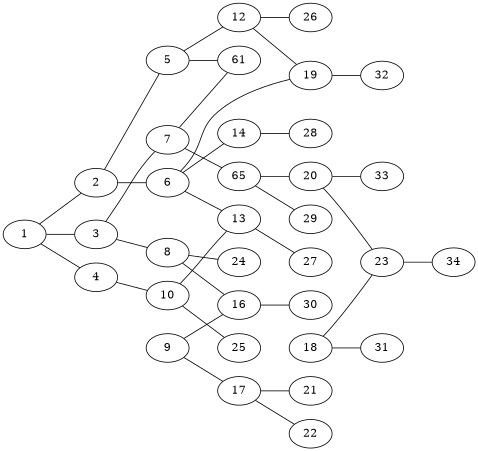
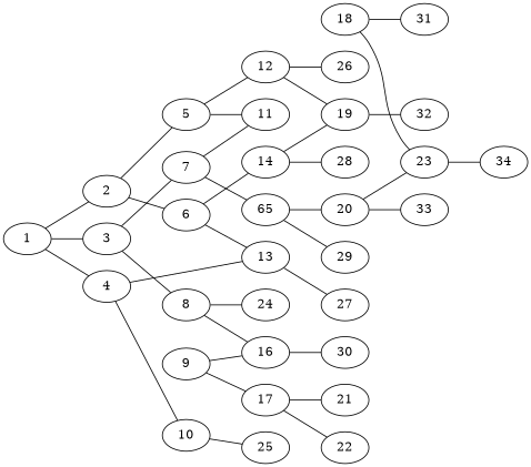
  graph {
    rankdir=LR
    node [chem=C]
    edge [valence=1]
    1
    2
    3
    4
    5
    6
    7
    8
    10
-   11 [label=61]
+   11
    12
    13
    14
    n14 [label=65]
    16
    24 [chem=H]
    9
    17 [chem=N]
    25 [chem=H]
    19
    26 [chem=H]
    27 [chem=H]
    28 [chem=H]
    20
    29 [chem=H]
    30 [chem=H]
    21 [chem=O]
    22 [chem=O]
    18
    23
    31 [chem=H]
    32 [chem=H]
    33 [chem=H]
    34 [chem=H]
    1 -- 2
    1 -- 3 [valence=2]
    1 -- 4
    2 -- 5
    2 -- 6 [valence=2]
    3 -- 7
    3 -- 8
    4 -- 10
    5 -- 11
    5 -- 12 [valence=2]
    6 -- 13
    6 -- 14
    7 -- 11 [valence=2]
    7 -- n14
    8 -- 16 [valence=2]
    8 -- 24
-   10 -- 13 [valence=2]
+   4 -- 13 [valence=2]
    10 -- 25
    12 -- 19
    12 -- 26
    13 -- 27
-   6 -- 19 [valence=2]
+   14 -- 19 [valence=2]
    14 -- 28
    n14 -- 20 [valence=2]
    n14 -- 29
    16 -- 30
    9 -- 16
    9 -- 17
    17 -- 21 [valence=2]
    17 -- 22
    19 -- 32
    20 -- 23
    20 -- 33
    18 -- 23 [valence=2]
    18 -- 31
    23 -- 34
  }
